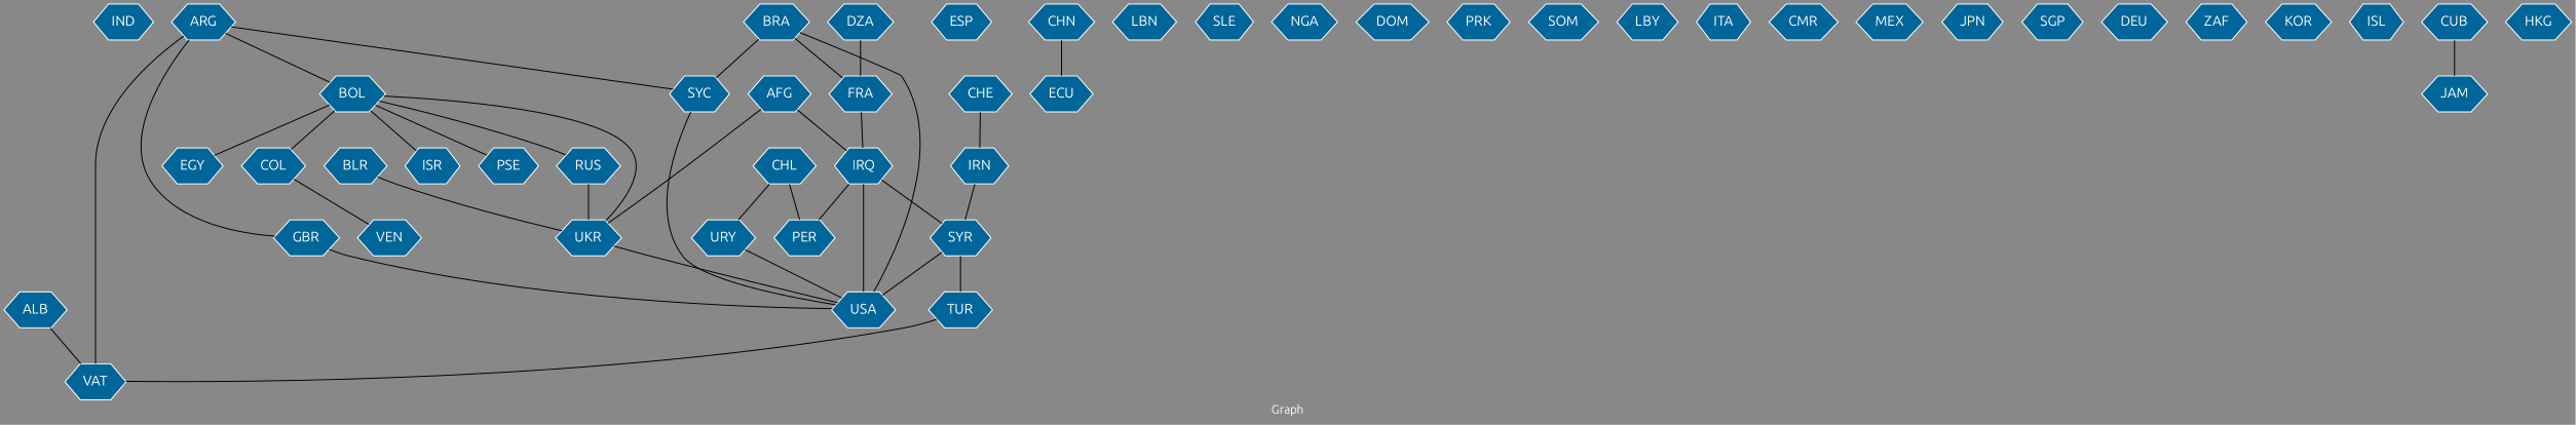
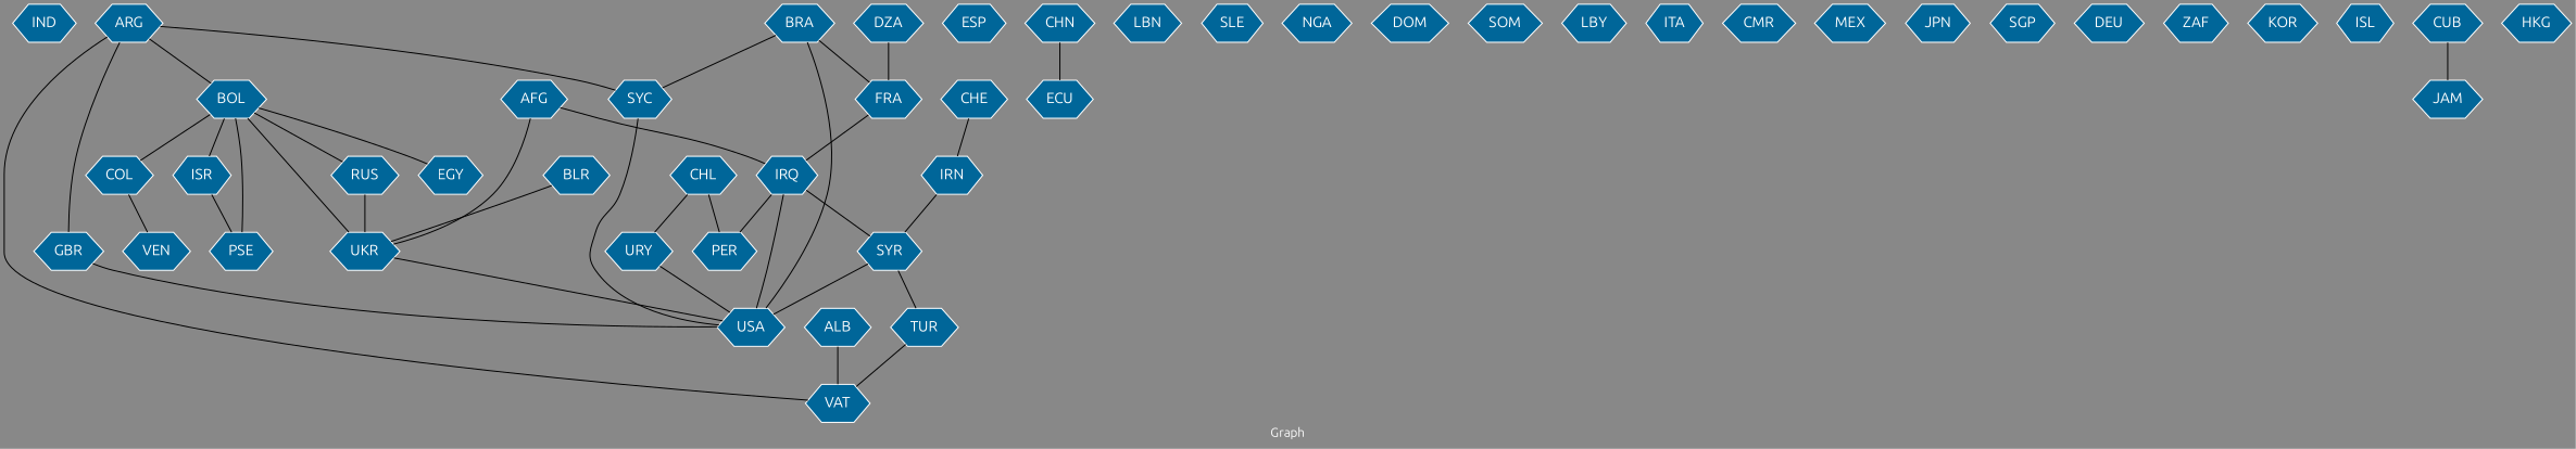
  graph {
    bgcolor="#888888"
    fontcolor=white
    fontname=Ubuntu
    fontsize=12
    label="Graph"
    node [color=white fillcolor="#006699" fontcolor=white fontname=Ubuntu shape=hexagon style=filled]
    edge [arrowhead=open color=black fontcolor=white fontname=Ubuntu fontsize=12 weight=1]
    n1 [label=IND]
    n2 [label=USA]
    n3 [label=IRQ]
    n4 [label=SYR]
    n5 [label=PER]
    n6 [label=TUR]
    n7 [label=UKR]
    n8 [label=VAT]
    n9 [label=BRA]
    n10 [label=SYC]
    n11 [label=FRA]
    n12 [label=CHL]
    n13 [label=URY]
    n14 [label=IRN]
    n15 [label=ESP]
    n16 [label=RUS]
    n17 [label=BOL]
    n18 [label=COL]
    n19 [label=ISR]
    n20 [label=PSE]
    n21 [label=EGY]
    n22 [label=VEN]
    n23 [label=ECU]
    n24 [label=LBN]
    n25 [label=ARG]
    n26 [label=GBR]
    n27 [label=AFG]
    n28 [label=SLE]
    n29 [label=NGA]
    n30 [label=DOM]
-   n31 [label=PRK]
    n32 [label=SOM]
    n33 [label=LBY]
    n34 [label=ITA]
    n35 [label=CHN]
    n36 [label=CMR]
    n37 [label=MEX]
    n38 [label=DZA]
    n39 [label=JPN]
    n40 [label=SGP]
    n41 [label=DEU]
    n42 [label=ZAF]
    n43 [label=KOR]
    n44 [label=ISL]
    n45 [label=JAM]
    n46 [label=CUB]
    n47 [label=BLR]
    n48 [label=ALB]
    n49 [label=HKG]
    n50 [label=CHE]
    n3 -- n2 [weight=4]
    n3 -- n4 [weight=4]
    n3 -- n5
    n4 -- n2 [weight=4]
    n4 -- n6 [weight=3]
    n6 -- n8
    n7 -- n2
    n9 -- n2
    n9 -- n10
    n9 -- n11
    n10 -- n2
    n11 -- n3 [weight=2]
    n12 -- n5 [weight=3]
    n12 -- n13
    n13 -- n2
    n14 -- n4
    n16 -- n7 [weight=10]
    n17 -- n7
    n17 -- n16
    n17 -- n18 [weight=2]
    n17 -- n19
    n17 -- n20
    n17 -- n21
    n18 -- n22
+   n19 -- n20 [weight=3]
    n25 -- n8
    n25 -- n10
    n25 -- n17
    n25 -- n26
    n26 -- n2 [weight=2]
    n27 -- n3
    n27 -- n7
    n35 -- n23
    n38 -- n11 [weight=2]
    n46 -- n45
    n47 -- n7
    n48 -- n8
    n50 -- n14
  }
